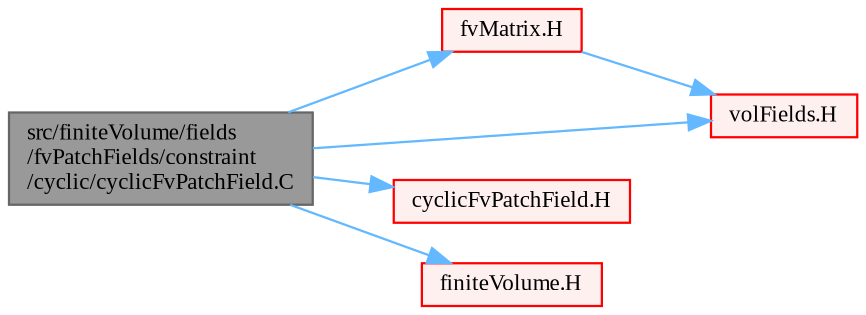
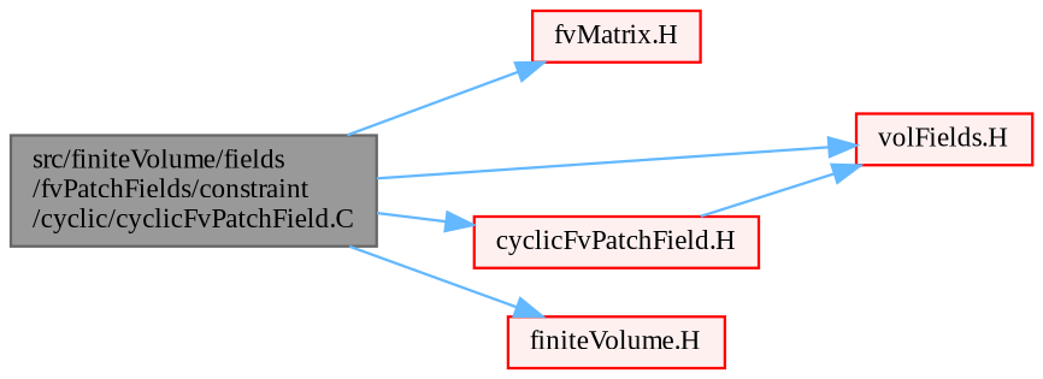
  digraph {
    fontname="Liberation Serif"
    rankdir=LR
    node [color=red fillcolor="#FFF0F0" fontname="Liberation Serif" fontsize=10 shape=box style=filled]
    edge [color=steelblue1 fontname="Liberation Serif" fontsize=10 labelfontname=Helvetica labelfontsize=10 style=solid]
    n1 [color=gray40 fillcolor=grey60 fontcolor=black height=0.2 label="src/finiteVolume/fields\l/fvPatchFields/constraint\l/cyclic/cyclicFvPatchField.C" width=0.4]
    n2 [height=0.2 label="fvMatrix.H" width=0.4]
    n3 [height=0.2 label="volFields.H" width=0.4]
    n4 [height=0.2 label="cyclicFvPatchField.H" width=0.4]
    n5 [height=0.2 label="finiteVolume.H" width=0.4]
    n1 -> n2
    n1 -> n3
    n1 -> n4
    n1 -> n5
-   n2 -> n3
+   n4 -> n3
  }
